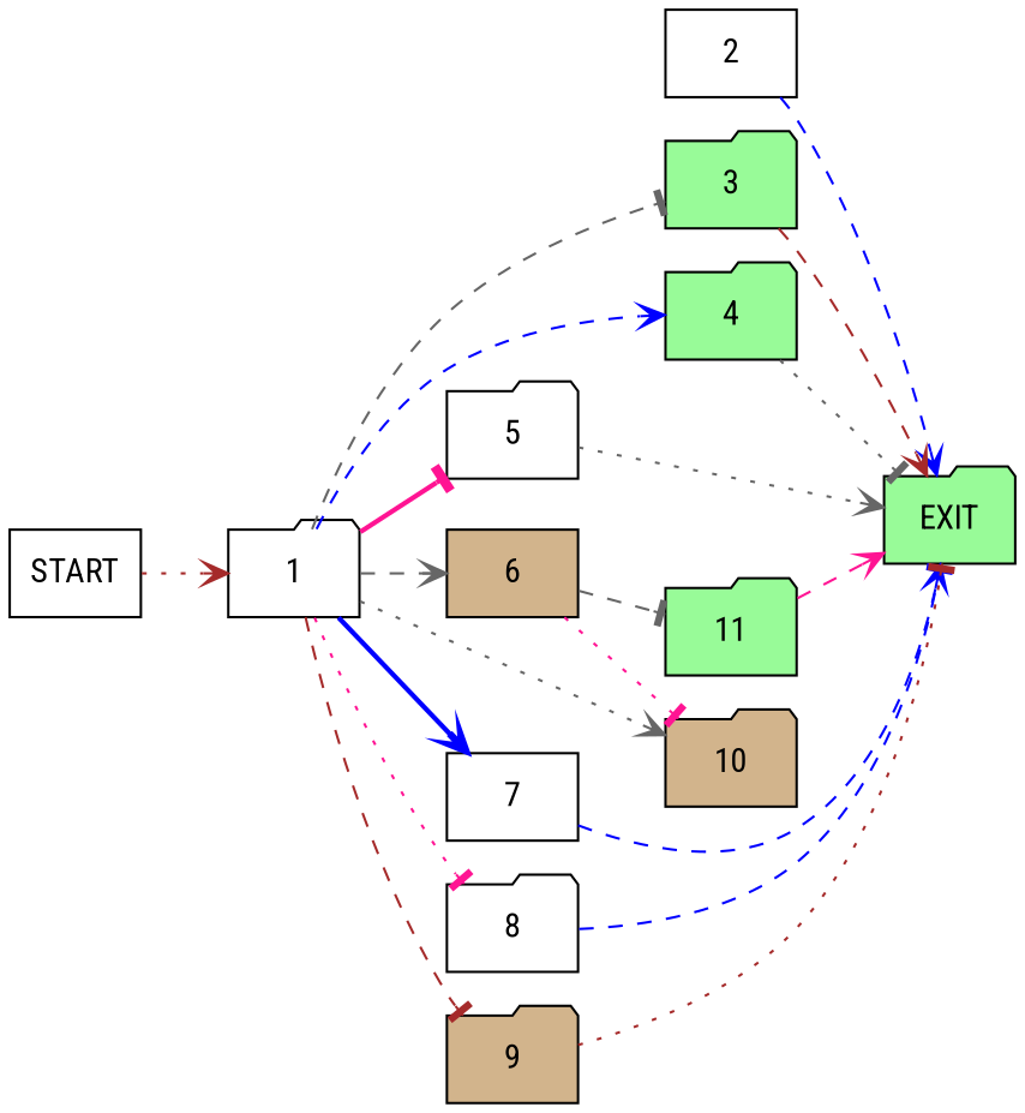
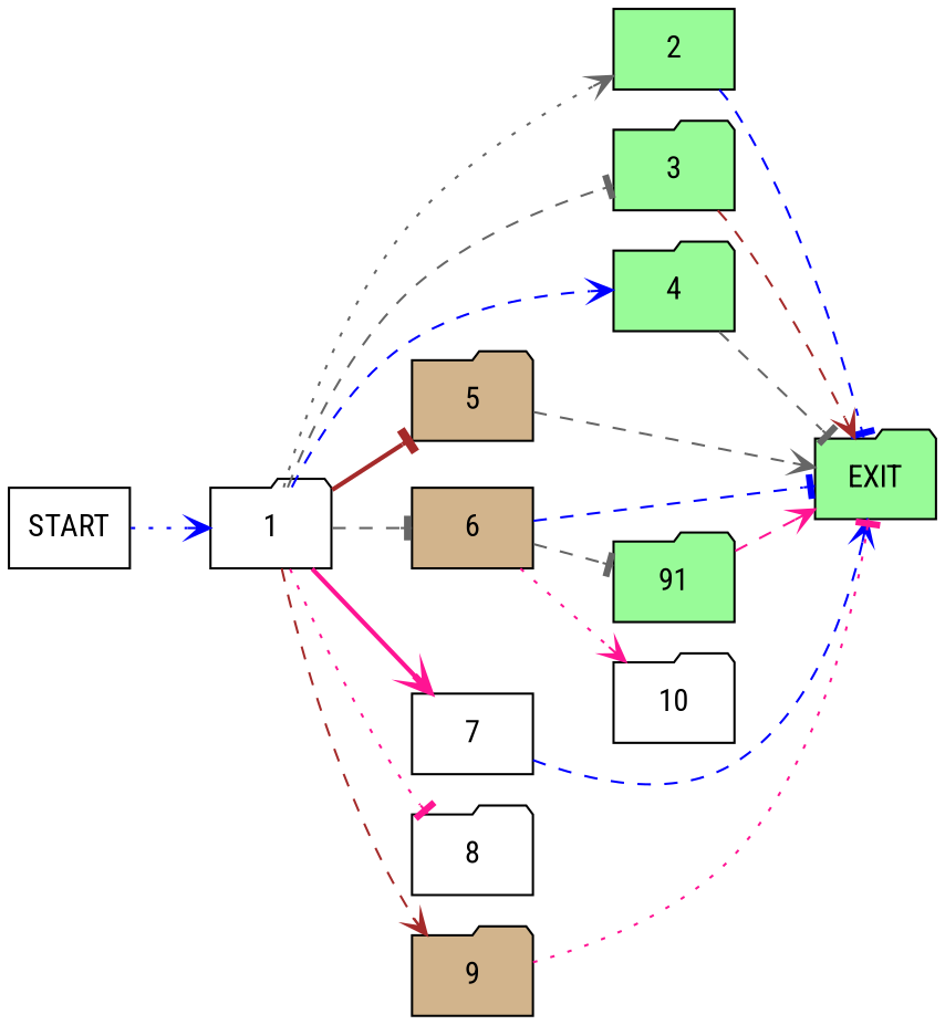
  digraph {
    fontname="Roboto Condensed"
    rankdir=LR
    node [fillcolor=white fontname="Roboto Condensed" shape=folder style=filled]
    edge [arrowhead=vee color=gray40 fontname="Roboto Condensed" style=dashed]
    n1 [label=START shape=box]
    1
-   2 [shape=box]
+   2 [fillcolor=palegreen shape=box]
    3 [fillcolor=palegreen]
    4 [fillcolor=palegreen]
-   5
+   5 [fillcolor=tan]
    6 [fillcolor=tan shape=box]
    7 [shape=box]
    8
    9 [fillcolor=tan]
    n11 [fillcolor=palegreen label=EXIT]
-   10 [fillcolor=tan]
-   11 [fillcolor=palegreen]
-   n1 -> 1 [color=brown style=dotted]
-   1 -> 10 [style=dotted]
+   10
+   11 [fillcolor=palegreen label=91]
+   n1 -> 1 [color=blue style=dotted]
+   1 -> 2 [style=dotted]
    1 -> 3 [arrowhead=tee]
    1 -> 4 [color=blue]
-   1 -> 5 [arrowhead=tee color=deeppink style=bold]
-   1 -> 6
-   1 -> 7 [color=blue style=bold]
+   1 -> 5 [arrowhead=tee color=brown style=bold]
+   1 -> 6 [arrowhead=tee]
+   1 -> 7 [color=deeppink style=bold]
    1 -> 8 [arrowhead=tee color=deeppink style=dotted]
-   1 -> 9 [arrowhead=tee color=brown]
-   2 -> n11 [color=blue]
+   1 -> 9 [color=brown]
+   2 -> n11 [arrowhead=tee color=blue]
    3 -> n11 [color=brown]
-   4 -> n11 [arrowhead=tee style=dotted]
-   5 -> n11 [style=dotted]
-   6 -> 10 [arrowhead=tee color=deeppink style=dotted]
+   4 -> n11 [arrowhead=tee]
+   5 -> n11
+   6 -> 10 [color=deeppink style=dotted]
    6 -> 11 [arrowhead=tee]
    7 -> n11 [color=blue]
-   8 -> n11 [arrowhead=tee color=blue]
-   9 -> n11 [arrowhead=tee color=brown style=dotted]
+   6 -> n11 [arrowhead=tee color=blue]
+   9 -> n11 [arrowhead=tee color=deeppink style=dotted]
    11 -> n11 [color=deeppink]
  }
